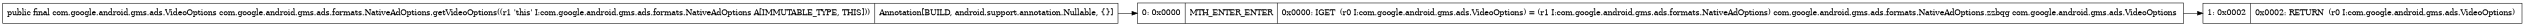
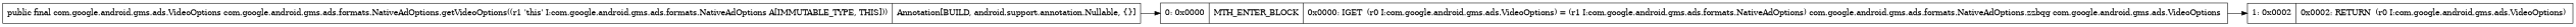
  digraph {
    rankdir=LR
    node [shape=record]
-   n1 [label="{0\:\ 0x0000|MTH_ENTER_ENTER\l|0x0000: IGET  (r0 I:com.google.android.gms.ads.VideoOptions) = (r1 I:com.google.android.gms.ads.formats.NativeAdOptions) com.google.android.gms.ads.formats.NativeAdOptions.zzbqg com.google.android.gms.ads.VideoOptions \l}"]
+   n1 [label="{0\:\ 0x0000|MTH_ENTER_BLOCK\l|0x0000: IGET  (r0 I:com.google.android.gms.ads.VideoOptions) = (r1 I:com.google.android.gms.ads.formats.NativeAdOptions) com.google.android.gms.ads.formats.NativeAdOptions.zzbqg com.google.android.gms.ads.VideoOptions \l}"]
    n2 [label="{1\:\ 0x0002|0x0002: RETURN  (r0 I:com.google.android.gms.ads.VideoOptions) \l}"]
    n3 [label="{public final com.google.android.gms.ads.VideoOptions com.google.android.gms.ads.formats.NativeAdOptions.getVideoOptions((r1 'this' I:com.google.android.gms.ads.formats.NativeAdOptions A[IMMUTABLE_TYPE, THIS]))  | Annotation[BUILD, android.support.annotation.Nullable, \{\}]\l}"]
    n1 -> n2
    n3 -> n1
  }
